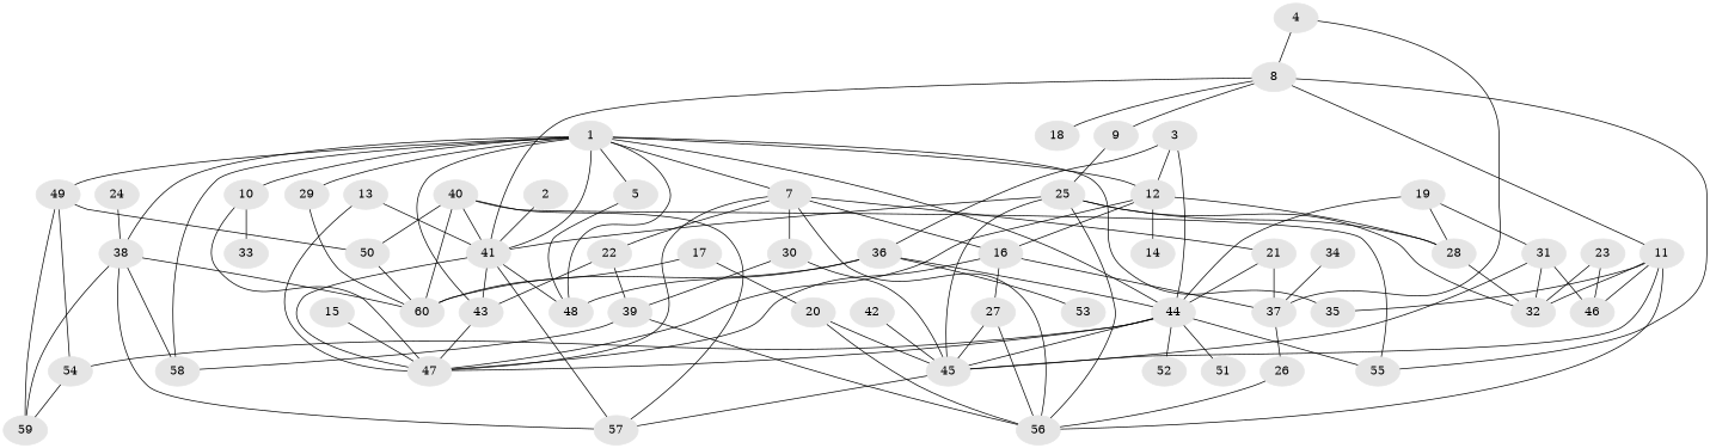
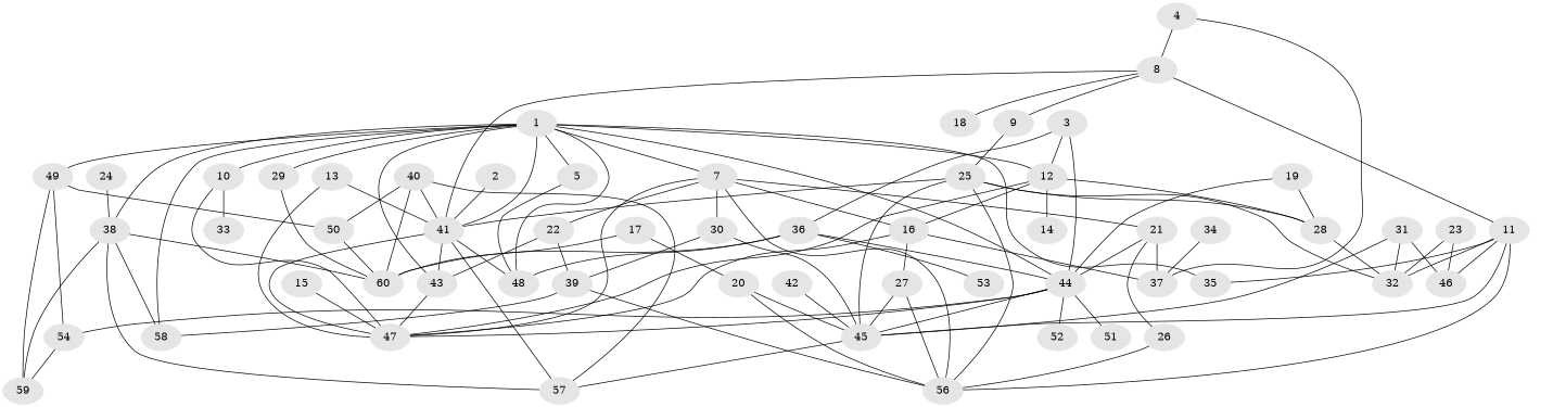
  graph {
    node [color=gray90 style=filled]
    edge [weight=1.0]
    1
    5
    7
    10
    12
    29
    35
    38
    41
    43
    44
    48
    49
    58
    16
    21
    22
    30
    47
    56
    33
    14
    28
    26
    60
    57
    59
-   55
    45
    51
    52
    54
    50
    2
    3
    36
    53
    4
    8
    37
    9
    11
    18
    34
    27
    39
    25
    32
    46
    13
    15
    17
    20
    19
    31
    23
    24
    40
    42
    1 -- 5
    1 -- 7
    1 -- 10
    1 -- 12
    1 -- 29
    1 -- 35
    1 -- 38
    1 -- 41
    1 -- 43
    1 -- 44
    1 -- 48
    1 -- 49
    1 -- 58
    5 -- 48
    7 -- 16
    7 -- 21
    7 -- 22
    7 -- 30
    7 -- 47
    7 -- 56
    10 -- 47
    10 -- 33
    12 -- 16
    12 -- 47
    12 -- 14
    12 -- 28
    29 -- 60
    38 -- 58
    38 -- 60
    38 -- 57
    38 -- 59
    41 -- 43
    41 -- 48
    41 -- 47 [weight=2.0]
    41 -- 57
    43 -- 47
    44 -- 47
-   44 -- 55
    44 -- 45
    44 -- 51
    44 -- 52
    44 -- 54
    49 -- 59
    49 -- 54
    49 -- 50
    16 -- 47
    16 -- 37
    16 -- 27
    21 -- 44
-   37 -- 26
+   21 -- 26
    21 -- 37
    22 -- 43 [weight=2.0]
    22 -- 39
    30 -- 45
    30 -- 39
    28 -- 32
    26 -- 56
    45 -- 57
    54 -- 59
    50 -- 60
    2 -- 41
    3 -- 12
    3 -- 44
    3 -- 36
    36 -- 44
    36 -- 48
    36 -- 60
    36 -- 53
    4 -- 8
    4 -- 37
    8 -- 41
-   8 -- 55
    8 -- 9
    8 -- 11
    8 -- 18
    9 -- 25
    11 -- 35
    11 -- 56
    11 -- 45
    11 -- 32
    11 -- 46
    34 -- 37
    27 -- 56
    27 -- 45
    39 -- 58
    39 -- 56
    25 -- 41
    25 -- 56
    25 -- 28
    25 -- 45
    25 -- 32
    13 -- 41
    13 -- 47
    15 -- 47
    17 -- 60
    17 -- 20
    20 -- 56
    20 -- 45
    19 -- 44
    19 -- 28
-   19 -- 31
    31 -- 45
    31 -- 32
    31 -- 46
    23 -- 32
    23 -- 46
    24 -- 38
    40 -- 41 [weight=2.0]
    40 -- 60
    40 -- 57
-   40 -- 55
    40 -- 50
    42 -- 45
  }
